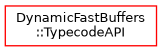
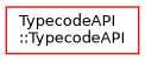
  digraph {
    rankdir=TB
-   n1 [color=red fillcolor=white fontname=Helvetica fontsize=10 height=0.2 label="DynamicFastBuffers\l::TypecodeAPI" shape=record style=filled width=0.4]
+   n1 [color=red fillcolor=white fontname=Helvetica fontsize=10 height=0.2 label="TypecodeAPI\l::TypecodeAPI" shape=record style=filled width=0.4]
  }
